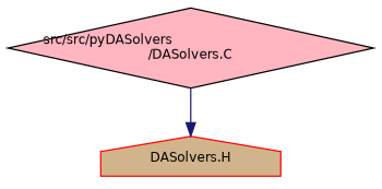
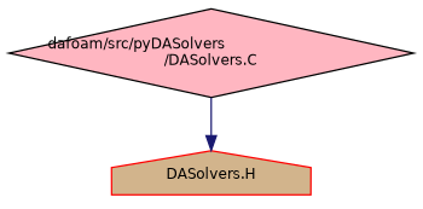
  digraph {
    fontname="DejaVu Sans"
    node [fontname="DejaVu Sans" fontsize=10 style=filled]
-   n1 [color=black fillcolor=lightpink fontcolor=black height=0.2 label="src/src/pyDASolvers\l/DASolvers.C" shape=diamond width=0.4]
+   n1 [color=black fillcolor=lightpink fontcolor=black height=0.2 label="dafoam/src/pyDASolvers\l/DASolvers.C" shape=diamond width=0.4]
    n2 [color=red height=0.2 label="DASolvers.H" shape=house width=0.4 fillcolor=tan]
    n1 -> n2 [color=midnightblue fontname="DejaVu Sans" fontsize=10 labelfontname=Helvetica labelfontsize=10 style=solid arrowhead=normal]
  }
